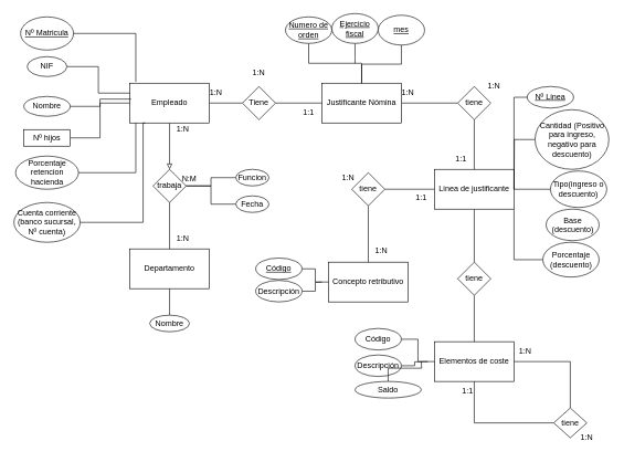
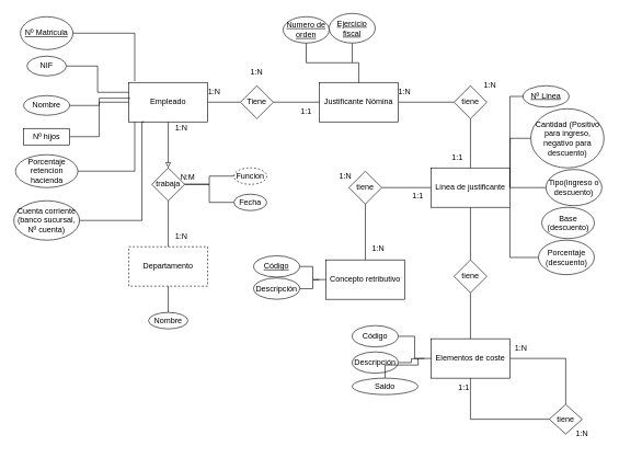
  <mxCell id="0" />
  <mxCell id="1" parent="0" />
  <mxCell id="2" style="edgeStyle=orthogonalEdgeStyle;rounded=0;orthogonalLoop=1;jettySize=auto;html=1;entryX=0.5;entryY=0;entryDx=0;entryDy=0;endArrow=none;endFill=0;" edge="1" parent="1" source="3" target="5"><mxGeometry relative="1" as="geometry" /></mxCell>
  <mxCell id="3" value="Elementos de coste" style="rounded=0;whiteSpace=wrap;html=1;" vertex="1" parent="1"><mxGeometry x="655" y="515" width="120" height="60" as="geometry" /></mxCell>
  <mxCell id="4" style="edgeStyle=orthogonalEdgeStyle;rounded=0;orthogonalLoop=1;jettySize=auto;html=1;exitX=0;exitY=0.5;exitDx=0;exitDy=0;entryX=0.5;entryY=1;entryDx=0;entryDy=0;endArrow=none;endFill=0;" edge="1" parent="1" source="5" target="3"><mxGeometry relative="1" as="geometry" /></mxCell>
  <mxCell id="5" value="tiene" style="rhombus;whiteSpace=wrap;html=1;" vertex="1" parent="1"><mxGeometry x="835" y="615" width="50" height="45" as="geometry" /></mxCell>
  <mxCell id="6" value="1:N" style="text;html=1;strokeColor=none;fillColor=none;align=center;verticalAlign=middle;whiteSpace=wrap;rounded=0;" vertex="1" parent="1"><mxGeometry x="762" y="515" width="60" height="30" as="geometry" /></mxCell>
  <mxCell id="7" value="1:1" style="text;html=1;strokeColor=none;fillColor=none;align=center;verticalAlign=middle;whiteSpace=wrap;rounded=0;" vertex="1" parent="1"><mxGeometry x="675" y="575" width="60" height="30" as="geometry" /></mxCell>
  <mxCell id="8" value="1:N" style="text;html=1;strokeColor=none;fillColor=none;align=center;verticalAlign=middle;whiteSpace=wrap;rounded=0;" vertex="1" parent="1"><mxGeometry x="855" y="645" width="60" height="30" as="geometry" /></mxCell>
  <mxCell id="9" style="edgeStyle=orthogonalEdgeStyle;rounded=0;orthogonalLoop=1;jettySize=auto;html=1;entryX=0;entryY=0.5;entryDx=0;entryDy=0;endArrow=none;endFill=0;" edge="1" parent="1" source="11" target="15"><mxGeometry relative="1" as="geometry" /></mxCell>
  <mxCell id="10" style="edgeStyle=orthogonalEdgeStyle;rounded=0;orthogonalLoop=1;jettySize=auto;html=1;exitX=0.5;exitY=1;exitDx=0;exitDy=0;endArrow=block;endFill=0;" edge="1" parent="1" source="11" target="46"><mxGeometry relative="1" as="geometry" /></mxCell>
  <mxCell id="11" value="Empleado" style="rounded=0;whiteSpace=wrap;html=1;" vertex="1" parent="1"><mxGeometry x="195" y="125" width="120" height="60" as="geometry" /></mxCell>
  <mxCell id="12" style="edgeStyle=orthogonalEdgeStyle;rounded=0;orthogonalLoop=1;jettySize=auto;html=1;entryX=0;entryY=0.5;entryDx=0;entryDy=0;endArrow=none;endFill=0;" edge="1" parent="1" source="13" target="23"><mxGeometry relative="1" as="geometry" /></mxCell>
  <mxCell id="13" value="Justificante Nómina" style="rounded=0;whiteSpace=wrap;html=1;" vertex="1" parent="1"><mxGeometry x="485" y="125" width="120" height="60" as="geometry" /></mxCell>
  <mxCell id="14" style="edgeStyle=orthogonalEdgeStyle;rounded=0;orthogonalLoop=1;jettySize=auto;html=1;exitX=1;exitY=0.5;exitDx=0;exitDy=0;endArrow=none;endFill=0;" edge="1" parent="1" source="15" target="13"><mxGeometry relative="1" as="geometry" /></mxCell>
  <mxCell id="15" value="Tiene" style="rhombus;whiteSpace=wrap;html=1;" vertex="1" parent="1"><mxGeometry x="365" y="130" width="50" height="50" as="geometry" /></mxCell>
  <mxCell id="16" value="1:N" style="text;html=1;strokeColor=none;fillColor=none;align=center;verticalAlign=middle;whiteSpace=wrap;rounded=0;" vertex="1" parent="1"><mxGeometry x="295" y="125" width="60" height="30" as="geometry" /></mxCell>
  <mxCell id="17" value="1:1" style="text;html=1;strokeColor=none;fillColor=none;align=center;verticalAlign=middle;whiteSpace=wrap;rounded=0;" vertex="1" parent="1"><mxGeometry x="435" y="155" width="60" height="30" as="geometry" /></mxCell>
  <mxCell id="18" value="1:N" style="text;html=1;strokeColor=none;fillColor=none;align=center;verticalAlign=middle;whiteSpace=wrap;rounded=0;" vertex="1" parent="1"><mxGeometry x="360" y="95" width="60" height="30" as="geometry" /></mxCell>
  <mxCell id="19" style="edgeStyle=orthogonalEdgeStyle;rounded=0;orthogonalLoop=1;jettySize=auto;html=1;entryX=1;entryY=0.5;entryDx=0;entryDy=0;endArrow=none;endFill=0;" edge="1" parent="1" source="21" target="29"><mxGeometry relative="1" as="geometry" /></mxCell>
  <mxCell id="20" style="edgeStyle=orthogonalEdgeStyle;rounded=0;orthogonalLoop=1;jettySize=auto;html=1;entryX=0.5;entryY=0;entryDx=0;entryDy=0;endArrow=none;endFill=0;" edge="1" parent="1" source="21" target="31"><mxGeometry relative="1" as="geometry" /></mxCell>
  <mxCell id="21" value="Linea de justificante" style="rounded=0;whiteSpace=wrap;html=1;" vertex="1" parent="1"><mxGeometry x="655" y="255" width="120" height="60" as="geometry" /></mxCell>
  <mxCell id="22" style="edgeStyle=orthogonalEdgeStyle;rounded=0;orthogonalLoop=1;jettySize=auto;html=1;exitX=0.5;exitY=1;exitDx=0;exitDy=0;entryX=0.5;entryY=0;entryDx=0;entryDy=0;endArrow=none;endFill=0;" edge="1" parent="1" source="23" target="21"><mxGeometry relative="1" as="geometry" /></mxCell>
  <mxCell id="23" value="tiene" style="rhombus;whiteSpace=wrap;html=1;" vertex="1" parent="1"><mxGeometry x="690" y="130" width="50" height="50" as="geometry" /></mxCell>
  <mxCell id="24" value="1:N" style="text;html=1;strokeColor=none;fillColor=none;align=center;verticalAlign=middle;whiteSpace=wrap;rounded=0;" vertex="1" parent="1"><mxGeometry x="585" y="125" width="60" height="30" as="geometry" /></mxCell>
  <mxCell id="25" value="1:1" style="text;html=1;strokeColor=none;fillColor=none;align=center;verticalAlign=middle;whiteSpace=wrap;rounded=0;" vertex="1" parent="1"><mxGeometry x="665" y="225" width="60" height="30" as="geometry" /></mxCell>
  <mxCell id="26" value="1:N" style="text;html=1;strokeColor=none;fillColor=none;align=center;verticalAlign=middle;whiteSpace=wrap;rounded=0;" vertex="1" parent="1"><mxGeometry x="715" y="115" width="60" height="30" as="geometry" /></mxCell>
  <mxCell id="27" value="Concepto retributivo" style="rounded=0;whiteSpace=wrap;html=1;" vertex="1" parent="1"><mxGeometry x="495" y="395" width="120" height="60" as="geometry" /></mxCell>
  <mxCell id="28" style="edgeStyle=orthogonalEdgeStyle;rounded=0;orthogonalLoop=1;jettySize=auto;html=1;endArrow=none;endFill=0;" edge="1" parent="1" source="29" target="27"><mxGeometry relative="1" as="geometry" /></mxCell>
  <mxCell id="29" value="tiene" style="rhombus;whiteSpace=wrap;html=1;" vertex="1" parent="1"><mxGeometry x="530" y="260" width="50" height="50" as="geometry" /></mxCell>
  <mxCell id="30" style="edgeStyle=orthogonalEdgeStyle;rounded=0;orthogonalLoop=1;jettySize=auto;html=1;exitX=0.5;exitY=1;exitDx=0;exitDy=0;entryX=0.5;entryY=0;entryDx=0;entryDy=0;endArrow=none;endFill=0;" edge="1" parent="1" source="31" target="3"><mxGeometry relative="1" as="geometry" /></mxCell>
  <mxCell id="31" value="tiene" style="rhombus;whiteSpace=wrap;html=1;" vertex="1" parent="1"><mxGeometry x="690" y="395" width="50" height="50" as="geometry" /></mxCell>
  <mxCell id="32" value="&lt;u&gt;Nº Matricula&lt;/u&gt;" style="ellipse;whiteSpace=wrap;html=1;" vertex="1" parent="1"><mxGeometry x="30" y="25" width="80" height="50" as="geometry" /></mxCell>
  <mxCell id="33" value="Nombre" style="ellipse;whiteSpace=wrap;html=1;" vertex="1" parent="1"><mxGeometry x="35" y="145" width="70" height="30" as="geometry" /></mxCell>
  <mxCell id="34" style="edgeStyle=orthogonalEdgeStyle;rounded=0;orthogonalLoop=1;jettySize=auto;html=1;entryX=0;entryY=0.5;entryDx=0;entryDy=0;endArrow=none;endFill=0;" edge="1" parent="1" source="35" target="11"><mxGeometry relative="1" as="geometry" /></mxCell>
  <mxCell id="35" value="Nº hijos" style="whiteSpace=wrap;html=1;rounded=0;" vertex="1" parent="1"><mxGeometry x="35" y="195" width="70" height="25" as="geometry" /></mxCell>
  <mxCell id="36" value="Porcentaje retencion hacienda" style="ellipse;whiteSpace=wrap;html=1;" vertex="1" parent="1"><mxGeometry x="22.5" y="235" width="95" height="50" as="geometry" /></mxCell>
  <mxCell id="37" style="edgeStyle=orthogonalEdgeStyle;rounded=0;orthogonalLoop=1;jettySize=auto;html=1;entryX=0;entryY=0.25;entryDx=0;entryDy=0;endArrow=none;endFill=0;" edge="1" parent="1" source="38" target="11"><mxGeometry relative="1" as="geometry" /></mxCell>
  <mxCell id="38" value="NIF" style="ellipse;whiteSpace=wrap;html=1;" vertex="1" parent="1"><mxGeometry x="40" y="85" width="60" height="30" as="geometry" /></mxCell>
  <mxCell id="39" value="Cuenta corriente (banco sucursal, Nº cuenta)" style="ellipse;whiteSpace=wrap;html=1;" vertex="1" parent="1"><mxGeometry x="20" y="305" width="100" height="60" as="geometry" /></mxCell>
  <mxCell id="40" style="edgeStyle=orthogonalEdgeStyle;rounded=0;orthogonalLoop=1;jettySize=auto;html=1;entryX=0.017;entryY=0.4;entryDx=0;entryDy=0;entryPerimeter=0;endArrow=none;endFill=0;" edge="1" parent="1" source="33" target="11"><mxGeometry relative="1" as="geometry" /></mxCell>
  <mxCell id="41" style="edgeStyle=orthogonalEdgeStyle;rounded=0;orthogonalLoop=1;jettySize=auto;html=1;entryX=0.075;entryY=-0.033;entryDx=0;entryDy=0;entryPerimeter=0;endArrow=none;endFill=0;" edge="1" parent="1" source="32" target="11"><mxGeometry relative="1" as="geometry" /></mxCell>
  <mxCell id="42" style="edgeStyle=orthogonalEdgeStyle;rounded=0;orthogonalLoop=1;jettySize=auto;html=1;entryX=0.192;entryY=1;entryDx=0;entryDy=0;entryPerimeter=0;endArrow=none;endFill=0;" edge="1" parent="1" source="39" target="11"><mxGeometry relative="1" as="geometry"><Array as="points"><mxPoint x="215" y="335" /><mxPoint x="215" y="185" /></Array></mxGeometry></mxCell>
  <mxCell id="43" style="edgeStyle=orthogonalEdgeStyle;rounded=0;orthogonalLoop=1;jettySize=auto;html=1;entryX=0.075;entryY=1;entryDx=0;entryDy=0;entryPerimeter=0;endArrow=none;endFill=0;" edge="1" parent="1" source="36" target="11"><mxGeometry relative="1" as="geometry" /></mxCell>
- <mxCell id="44" value="Departamento" style="rounded=0;whiteSpace=wrap;html=1;" vertex="1" parent="1"><mxGeometry x="195" y="375" width="120" height="60" as="geometry" /></mxCell>
+ <mxCell id="44" value="Departamento" style="rounded=0;whiteSpace=wrap;html=1;dashed=1;" vertex="1" parent="1"><mxGeometry x="195" y="375" width="120" height="60" as="geometry" /></mxCell>
  <mxCell id="45" style="edgeStyle=orthogonalEdgeStyle;rounded=0;orthogonalLoop=1;jettySize=auto;html=1;exitX=0.5;exitY=1;exitDx=0;exitDy=0;endArrow=none;endFill=0;" edge="1" parent="1" source="46" target="44"><mxGeometry relative="1" as="geometry" /></mxCell>
  <mxCell id="46" value="trabaja" style="rhombus;whiteSpace=wrap;html=1;" vertex="1" parent="1"><mxGeometry x="230" y="255" width="50" height="50" as="geometry" /></mxCell>
  <mxCell id="47" value="1:N" style="text;html=1;strokeColor=none;fillColor=none;align=center;verticalAlign=middle;whiteSpace=wrap;rounded=0;" vertex="1" parent="1"><mxGeometry x="245" y="180" width="60" height="30" as="geometry" /></mxCell>
  <mxCell id="48" value="1:N" style="text;html=1;strokeColor=none;fillColor=none;align=center;verticalAlign=middle;whiteSpace=wrap;rounded=0;" vertex="1" parent="1"><mxGeometry x="245" y="345" width="60" height="30" as="geometry" /></mxCell>
  <mxCell id="49" style="edgeStyle=orthogonalEdgeStyle;rounded=0;orthogonalLoop=1;jettySize=auto;html=1;entryX=1;entryY=0.5;entryDx=0;entryDy=0;endArrow=none;endFill=0;" edge="1" parent="1" source="50" target="46"><mxGeometry relative="1" as="geometry" /></mxCell>
  <mxCell id="50" value="Fecha" style="ellipse;whiteSpace=wrap;html=1;" vertex="1" parent="1"><mxGeometry x="355" y="295" width="50" height="25" as="geometry" /></mxCell>
  <mxCell id="51" style="edgeStyle=orthogonalEdgeStyle;rounded=0;orthogonalLoop=1;jettySize=auto;html=1;entryX=1;entryY=0.5;entryDx=0;entryDy=0;endArrow=none;endFill=0;" edge="1" parent="1" source="52" target="46"><mxGeometry relative="1" as="geometry" /></mxCell>
- <mxCell id="52" value="Funcion" style="ellipse;whiteSpace=wrap;html=1;" vertex="1" parent="1"><mxGeometry x="355" y="255" width="50" height="25" as="geometry" /></mxCell>
+ <mxCell id="52" value="Funcion" style="ellipse;whiteSpace=wrap;html=1;dashed=1;" vertex="1" parent="1"><mxGeometry x="355" y="255" width="50" height="25" as="geometry" /></mxCell>
  <mxCell id="53" value="N:M" style="text;html=1;strokeColor=none;fillColor=none;align=center;verticalAlign=middle;whiteSpace=wrap;rounded=0;" vertex="1" parent="1"><mxGeometry x="255" y="255" width="60" height="30" as="geometry" /></mxCell>
  <mxCell id="54" style="edgeStyle=orthogonalEdgeStyle;rounded=0;orthogonalLoop=1;jettySize=auto;html=1;endArrow=none;endFill=0;" edge="1" parent="1" source="55" target="44"><mxGeometry relative="1" as="geometry" /></mxCell>
  <mxCell id="55" value="Nombre" style="ellipse;whiteSpace=wrap;html=1;" vertex="1" parent="1"><mxGeometry x="225" y="475" width="60" height="25" as="geometry" /></mxCell>
  <mxCell id="56" style="edgeStyle=orthogonalEdgeStyle;rounded=0;orthogonalLoop=1;jettySize=auto;html=1;endArrow=none;endFill=0;" edge="1" parent="1" source="57" target="13"><mxGeometry relative="1" as="geometry" /></mxCell>
  <mxCell id="57" value="&lt;u&gt;Numero de orden&lt;/u&gt;" style="ellipse;whiteSpace=wrap;html=1;" vertex="1" parent="1"><mxGeometry x="430" y="25" width="70" height="40" as="geometry" /></mxCell>
  <mxCell id="58" style="edgeStyle=orthogonalEdgeStyle;rounded=0;orthogonalLoop=1;jettySize=auto;html=1;endArrow=none;endFill=0;" edge="1" parent="1" source="59"><mxGeometry relative="1" as="geometry"><mxPoint x="535" y="95" as="targetPoint" /></mxGeometry></mxCell>
  <mxCell id="59" value="&lt;u&gt;Ejercicio fiscal&lt;/u&gt;" style="ellipse;whiteSpace=wrap;html=1;" vertex="1" parent="1"><mxGeometry x="500" y="20" width="70" height="45" as="geometry" /></mxCell>
- <mxCell id="60" style="edgeStyle=orthogonalEdgeStyle;rounded=0;orthogonalLoop=1;jettySize=auto;html=1;entryX=0.5;entryY=0;entryDx=0;entryDy=0;endArrow=none;endFill=0;" edge="1" parent="1" source="61" target="13"><mxGeometry relative="1" as="geometry" /></mxCell>
- <mxCell id="61" value="&lt;u&gt;mes&lt;/u&gt;" style="ellipse;whiteSpace=wrap;html=1;" vertex="1" parent="1"><mxGeometry x="570" y="22.5" width="70" height="45" as="geometry" /></mxCell>
  <mxCell id="62" style="edgeStyle=orthogonalEdgeStyle;rounded=0;orthogonalLoop=1;jettySize=auto;html=1;endArrow=none;endFill=0;" edge="1" parent="1" source="63"><mxGeometry relative="1" as="geometry"><mxPoint x="775" y="285" as="targetPoint" /></mxGeometry></mxCell>
  <mxCell id="63" value="Cantidad (Positivo para ingreso, negativo para descuento)" style="ellipse;whiteSpace=wrap;html=1;" vertex="1" parent="1"><mxGeometry x="806.75" y="165" width="111.5" height="90" as="geometry" /></mxCell>
  <mxCell id="64" style="edgeStyle=orthogonalEdgeStyle;rounded=0;orthogonalLoop=1;jettySize=auto;html=1;exitX=1;exitY=1;exitDx=0;exitDy=0;" edge="1" parent="1" source="66"><mxGeometry relative="1" as="geometry"><mxPoint x="885" y="296" as="targetPoint" /></mxGeometry></mxCell>
  <mxCell id="65" style="edgeStyle=orthogonalEdgeStyle;rounded=0;orthogonalLoop=1;jettySize=auto;html=1;endArrow=none;endFill=0;" edge="1" parent="1" source="66"><mxGeometry relative="1" as="geometry"><mxPoint x="775" y="285" as="targetPoint" /></mxGeometry></mxCell>
  <mxCell id="66" value="Tipo(ingreso o descuento)" style="ellipse;whiteSpace=wrap;html=1;" vertex="1" parent="1"><mxGeometry x="830" y="257.5" width="85" height="55" as="geometry" /></mxCell>
  <mxCell id="67" value="Base (descuento)" style="ellipse;whiteSpace=wrap;html=1;" vertex="1" parent="1"><mxGeometry x="823.5" y="315" width="80" height="47.5" as="geometry" /></mxCell>
  <mxCell id="68" style="edgeStyle=orthogonalEdgeStyle;rounded=0;orthogonalLoop=1;jettySize=auto;html=1;exitX=0;exitY=0.5;exitDx=0;exitDy=0;endArrow=none;endFill=0;" edge="1" parent="1" source="69"><mxGeometry relative="1" as="geometry"><mxPoint x="775" y="285" as="targetPoint" /></mxGeometry></mxCell>
  <mxCell id="69" value="&lt;u&gt;Nº Linea&lt;/u&gt;" style="ellipse;whiteSpace=wrap;html=1;" vertex="1" parent="1"><mxGeometry x="795" y="130" width="70" height="32.5" as="geometry" /></mxCell>
  <mxCell id="70" style="edgeStyle=orthogonalEdgeStyle;rounded=0;orthogonalLoop=1;jettySize=auto;html=1;entryX=1;entryY=1;entryDx=0;entryDy=0;endArrow=none;endFill=0;" edge="1" parent="1" source="71" target="21"><mxGeometry relative="1" as="geometry" /></mxCell>
  <mxCell id="71" value="Porcentaje (descuento)" style="ellipse;whiteSpace=wrap;html=1;" vertex="1" parent="1"><mxGeometry x="818.5" y="365" width="85" height="52.5" as="geometry" /></mxCell>
  <mxCell id="72" style="edgeStyle=orthogonalEdgeStyle;rounded=0;orthogonalLoop=1;jettySize=auto;html=1;endArrow=none;endFill=0;" edge="1" parent="1" source="73" target="27"><mxGeometry relative="1" as="geometry" /></mxCell>
  <mxCell id="73" value="&lt;u&gt;Código&lt;/u&gt;" style="ellipse;whiteSpace=wrap;html=1;" vertex="1" parent="1"><mxGeometry x="385" y="388.75" width="70" height="32.5" as="geometry" /></mxCell>
  <mxCell id="74" style="edgeStyle=orthogonalEdgeStyle;rounded=0;orthogonalLoop=1;jettySize=auto;html=1;endArrow=none;endFill=0;" edge="1" parent="1" source="75"><mxGeometry relative="1" as="geometry"><mxPoint x="485" y="425" as="targetPoint" /></mxGeometry></mxCell>
  <mxCell id="75" value="Descripción" style="ellipse;whiteSpace=wrap;html=1;" vertex="1" parent="1"><mxGeometry x="385" y="422.5" width="70" height="32.5" as="geometry" /></mxCell>
  <mxCell id="76" style="edgeStyle=orthogonalEdgeStyle;rounded=0;orthogonalLoop=1;jettySize=auto;html=1;entryX=0;entryY=0.5;entryDx=0;entryDy=0;endArrow=none;endFill=0;" edge="1" parent="1" source="77" target="3"><mxGeometry relative="1" as="geometry" /></mxCell>
  <mxCell id="77" value="Código" style="ellipse;whiteSpace=wrap;html=1;" vertex="1" parent="1"><mxGeometry x="535" y="495" width="70" height="32.5" as="geometry" /></mxCell>
  <mxCell id="78" style="edgeStyle=orthogonalEdgeStyle;rounded=0;orthogonalLoop=1;jettySize=auto;html=1;endArrow=none;endFill=0;" edge="1" parent="1" source="79"><mxGeometry relative="1" as="geometry"><mxPoint x="645" y="545" as="targetPoint" /></mxGeometry></mxCell>
  <mxCell id="79" value="Descripción" style="ellipse;whiteSpace=wrap;html=1;" vertex="1" parent="1"><mxGeometry x="535" y="535" width="70" height="32.5" as="geometry" /></mxCell>
  <mxCell id="80" style="edgeStyle=orthogonalEdgeStyle;rounded=0;orthogonalLoop=1;jettySize=auto;html=1;endArrow=none;endFill=0;" edge="1" parent="1" source="81"><mxGeometry relative="1" as="geometry"><mxPoint x="635" y="545" as="targetPoint" /></mxGeometry></mxCell>
  <mxCell id="81" value="Saldo" style="ellipse;whiteSpace=wrap;html=1;" vertex="1" parent="1"><mxGeometry x="535" y="575" width="100" height="25" as="geometry" /></mxCell>
  <mxCell id="82" value="1:1" style="text;html=1;strokeColor=none;fillColor=none;align=center;verticalAlign=middle;whiteSpace=wrap;rounded=0;" vertex="1" parent="1"><mxGeometry x="605" y="282.5" width="60" height="30" as="geometry" /></mxCell>
  <mxCell id="83" value="1:N" style="text;html=1;strokeColor=none;fillColor=none;align=center;verticalAlign=middle;whiteSpace=wrap;rounded=0;" vertex="1" parent="1"><mxGeometry x="545" y="362.5" width="60" height="30" as="geometry" /></mxCell>
  <mxCell id="84" value="1:N" style="text;html=1;strokeColor=none;fillColor=none;align=center;verticalAlign=middle;whiteSpace=wrap;rounded=0;" vertex="1" parent="1"><mxGeometry x="495" y="252.5" width="60" height="30" as="geometry" /></mxCell>
